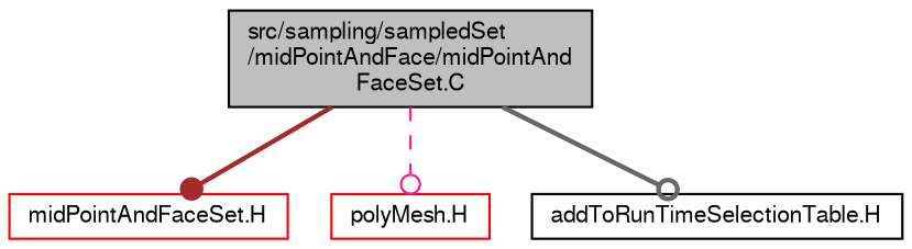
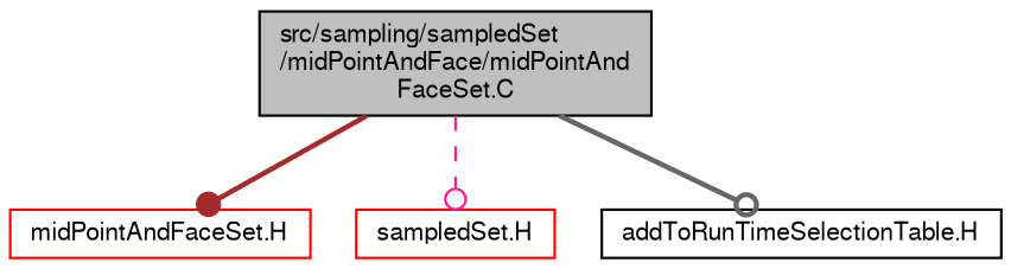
  digraph {
    node [color=black fontname=FreeSans fontsize=10 shape=record]
    edge [fontname=FreeSans fontsize=10 labelfontname=FreeSans labelfontsize=10 style=bold arrowhead=odot]
    n1 [fillcolor=grey75 fontcolor=black height=0.2 label="src/sampling/sampledSet\l/midPointAndFace/midPointAnd\lFaceSet.C" style=filled width=0.4]
    n2 [color=red height=0.2 label="midPointAndFaceSet.H" width=0.4]
-   n3 [color=red height=0.2 label="polyMesh.H" width=0.4]
+   n3 [color=red height=0.2 label="sampledSet.H" width=0.4]
    n4 [height=0.2 label="addToRunTimeSelectionTable.H" width=0.4]
    n1 -> n2 [color=brown arrowhead=dot]
    n1 -> n3 [color=deeppink style=dashed]
    n1 -> n4 [color=gray40]
  }
